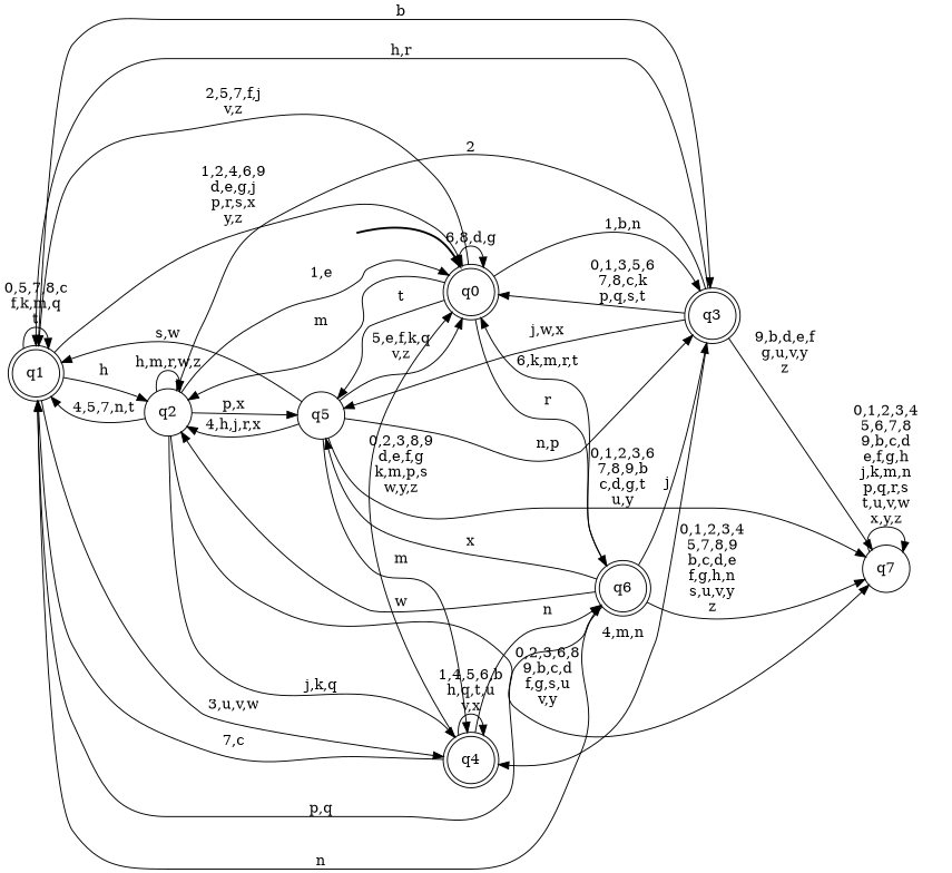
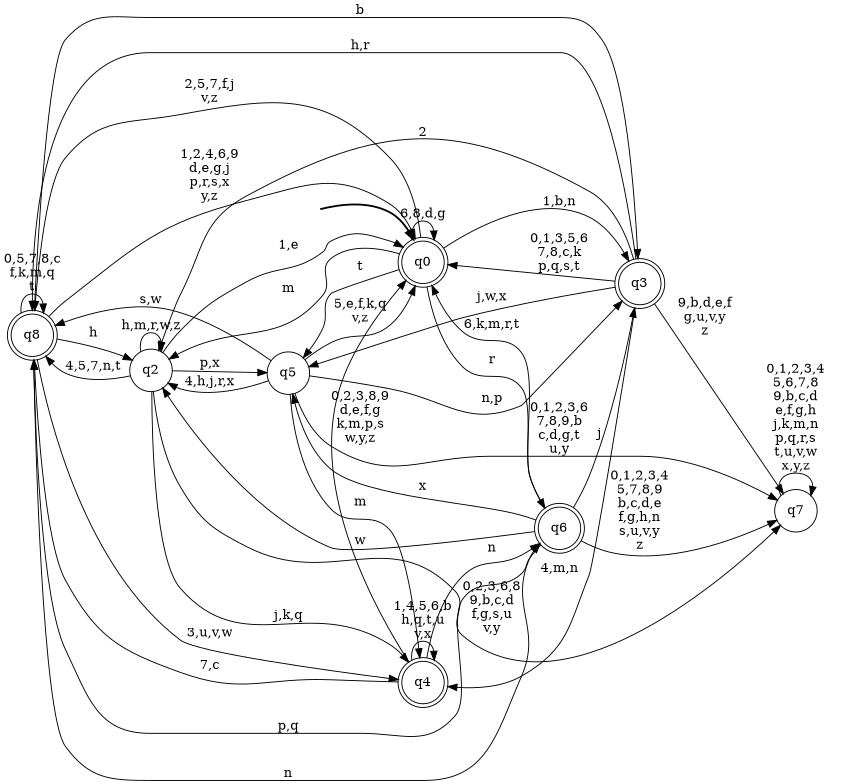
  digraph {
    rankdir=LR
    node [shape=doublecircle style="rounded,filled" color=black fillcolor=white]
    __start0 [height=0 shape=none style=invis width=0 color="" fillcolor=""]
    n2 [label=q0]
-   n3 [label=q1]
+   n3 [label=q8]
    n4 [label=q2 shape=circle style=filled]
    n5 [label=q3]
    n6 [label=q5 shape=circle style=filled]
    n7 [label=q6]
    n8 [label=q4]
    n9 [label=q7 shape=circle style=filled]
    subgraph cluster_1 {
      nodesep=0.15
      ranksep=0.15
      style=invis
      __start0
      n2
    }
    __start0 -> n2 [penwidth=2]
    n2 -> n2 [label="6,8,d,g"]
    n2 -> n3 [label="2,5,7,f,j\nv,z"]
    n2 -> n4 [label=m]
    n2 -> n5 [label="1,b,n"]
    n2 -> n6 [label=t]
    n2 -> n7 [label=r]
    n3 -> n2 [label="1,2,4,6,9\nd,e,g,j\np,r,s,x\ny,z"]
    n3 -> n3 [label="0,5,7,8,c\nf,k,m,q\nt"]
    n3 -> n4 [label=h]
    n3 -> n5 [label=b]
    n3 -> n7 [label=n]
    n3 -> n8 [label="3,u,v,w"]
    n4 -> n2 [label="1,e"]
    n4 -> n3 [label="4,5,7,n,t"]
    n4 -> n4 [label="h,m,r,w,z"]
    n4 -> n6 [label="p,x"]
    n4 -> n8 [label="j,k,q"]
    n4 -> n9 [label="0,2,3,6,8\n9,b,c,d\nf,g,s,u\nv,y"]
    n5 -> n2 [label="0,1,3,5,6\n7,8,c,k\np,q,s,t"]
    n5 -> n3 [label="h,r"]
    n5 -> n4 [label=2]
    n5 -> n6 [label="j,w,x"]
    n5 -> n8 [label="4,m,n"]
    n5 -> n9 [label="9,b,d,e,f\ng,u,v,y\nz"]
    n6 -> n2 [label="5,e,f,k,q\nv,z"]
    n6 -> n3 [label="s,w"]
    n6 -> n4 [label="4,h,j,r,x"]
    n6 -> n5 [label="n,p"]
    n6 -> n8 [label=m]
    n6 -> n9 [label="0,1,2,3,6\n7,8,9,b\nc,d,g,t\nu,y"]
    n7 -> n2 [label="6,k,m,r,t"]
    n7 -> n3 [label="p,q"]
    n7 -> n4 [label=w]
    n7 -> n5 [label=j]
    n7 -> n6 [label=x]
    n7 -> n9 [label="0,1,2,3,4\n5,7,8,9\nb,c,d,e\nf,g,h,n\ns,u,v,y\nz"]
    n8 -> n2 [label="0,2,3,8,9\nd,e,f,g\nk,m,p,s\nw,y,z"]
    n8 -> n3 [label="7,c"]
    n8 -> n7 [label=n]
    n8 -> n8 [label="1,4,5,6,b\nh,q,t,u\nv,x"]
    n9 -> n9 [label="0,1,2,3,4\n5,6,7,8\n9,b,c,d\ne,f,g,h\nj,k,m,n\np,q,r,s\nt,u,v,w\nx,y,z"]
  }
